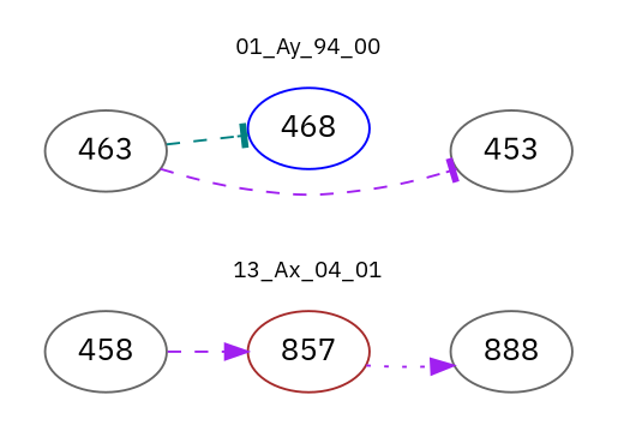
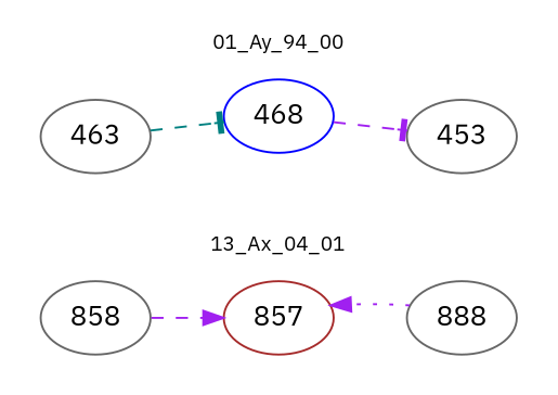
  digraph {
    fontname="IBM Plex Sans"
    rankdir=LR
    node [color=gray40 fontname="IBM Plex Sans"]
    edge [arrowhead=normal color=purple fontname="IBM Plex Sans" style=dashed]
    n1 [color=brown label=857]
    n2 [label=888]
-   n3 [label=458]
+   n3 [label=858]
    n4 [label=463]
    n5 [label=453]
    n6 [color=blue label=468]
    subgraph cluster_1 {
      color=white
      fontsize=10
      label="13_Ax_04_01"
      n1
      n2
      n3
    }
    subgraph cluster_2 {
      color=white
      fontsize=10
      label="01_Ay_94_00"
      n4
      n5
      n6
    }
-   n1 -> n2 [style=dotted]
+   n2 -> n1 [style=dotted]
    n3 -> n1
-   n4 -> n5 [arrowhead=tee]
+   n6 -> n5 [arrowhead=tee]
    n4 -> n6 [arrowhead=tee color=teal]
  }
